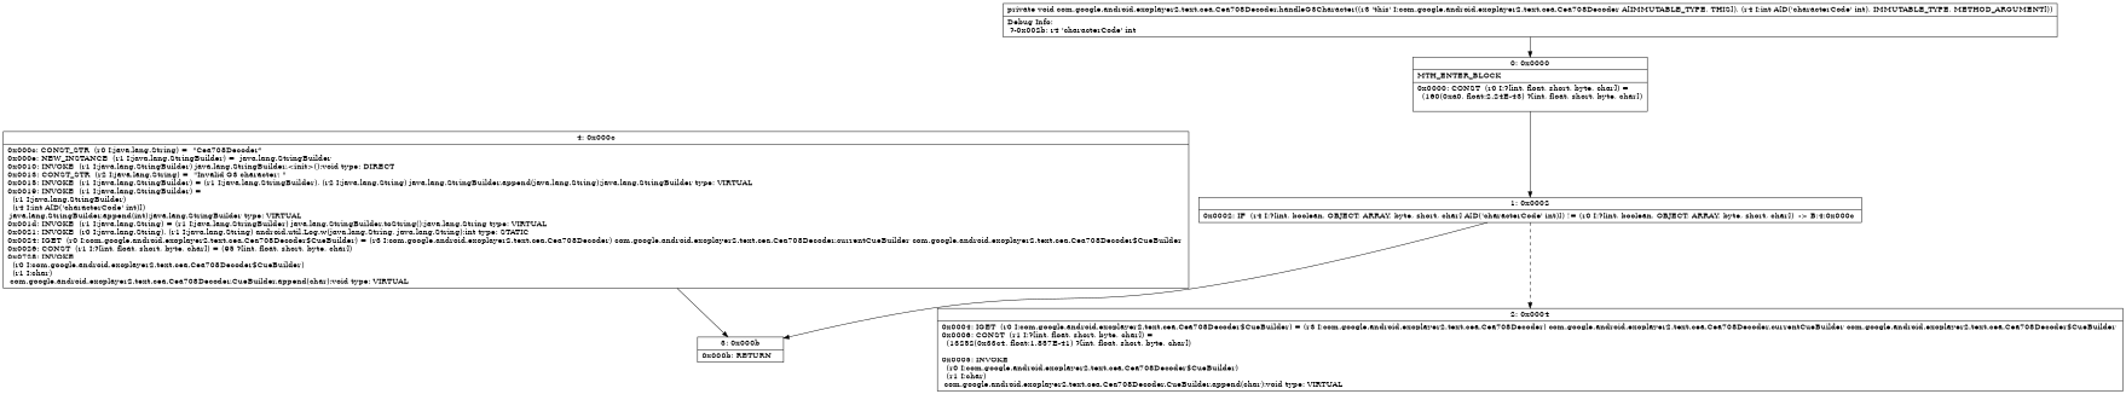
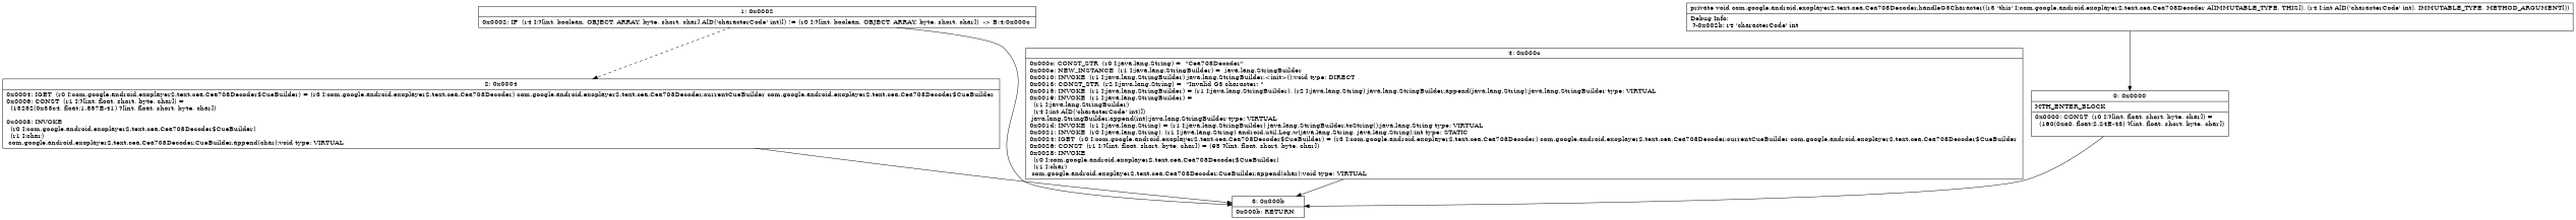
  digraph {
    node [shape=record]
    n1 [label="{0\:\ 0x0000|MTH_ENTER_BLOCK\l|0x0000: CONST  (r0 I:?[int, float, short, byte, char]) = \l  (160(0xa0, float:2.24E\-43) ?[int, float, short, byte, char])\l \l}"]
    n2 [label="{1\:\ 0x0002|0x0002: IF  (r4 I:?[int, boolean, OBJECT, ARRAY, byte, short, char] A[D('characterCode' int)]) != (r0 I:?[int, boolean, OBJECT, ARRAY, byte, short, char])  \-\> B:4:0x000c \l}"]
-   n3 [label="{2\:\ 0x0004|0x0004: IGET  (r0 I:com.google.android.exoplayer2.text.cea.Cea708Decoder$CueBuilder) = (r3 I:com.google.android.exoplayer2.text.cea.Cea708Decoder) com.google.android.exoplayer2.text.cea.Cea708Decoder.currentCueBuilder com.google.android.exoplayer2.text.cea.Cea708Decoder$CueBuilder \l0x0006: CONST  (r1 I:?[int, float, short, byte, char]) = \l  (13252(0x33c4, float:1.857E\-41) ?[int, float, short, byte, char])\l \l0x0005: INVOKE  \l  (r0 I:com.google.android.exoplayer2.text.cea.Cea708Decoder$CueBuilder)\l  (r1 I:char)\l com.google.android.exoplayer2.text.cea.Cea708Decoder.CueBuilder.append(char):void type: VIRTUAL \l}"]
+   n3 [label="{2\:\ 0x0004|0x0004: IGET  (r0 I:com.google.android.exoplayer2.text.cea.Cea708Decoder$CueBuilder) = (r3 I:com.google.android.exoplayer2.text.cea.Cea708Decoder) com.google.android.exoplayer2.text.cea.Cea708Decoder.currentCueBuilder com.google.android.exoplayer2.text.cea.Cea708Decoder$CueBuilder \l0x0006: CONST  (r1 I:?[int, float, short, byte, char]) = \l  (13252(0x33c4, float:1.857E\-41) ?[int, float, short, byte, char])\l \l0x0008: INVOKE  \l  (r0 I:com.google.android.exoplayer2.text.cea.Cea708Decoder$CueBuilder)\l  (r1 I:char)\l com.google.android.exoplayer2.text.cea.Cea708Decoder.CueBuilder.append(char):void type: VIRTUAL \l}"]
    n4 [label="{3\:\ 0x000b|0x000b: RETURN   \l}"]
-   n5 [label="{4\:\ 0x000c|0x000c: CONST_STR  (r0 I:java.lang.String) =  \"Cea708Decoder\" \l0x000e: NEW_INSTANCE  (r1 I:java.lang.StringBuilder) =  java.lang.StringBuilder \l0x0010: INVOKE  (r1 I:java.lang.StringBuilder) java.lang.StringBuilder.\<init\>():void type: DIRECT \l0x0013: CONST_STR  (r2 I:java.lang.String) =  \"Invalid G3 character: \" \l0x0015: INVOKE  (r1 I:java.lang.StringBuilder) = (r1 I:java.lang.StringBuilder), (r2 I:java.lang.String) java.lang.StringBuilder.append(java.lang.String):java.lang.StringBuilder type: VIRTUAL \l0x0019: INVOKE  (r1 I:java.lang.StringBuilder) = \l  (r1 I:java.lang.StringBuilder)\l  (r4 I:int A[D('characterCode' int)])\l java.lang.StringBuilder.append(int):java.lang.StringBuilder type: VIRTUAL \l0x001d: INVOKE  (r1 I:java.lang.String) = (r1 I:java.lang.StringBuilder) java.lang.StringBuilder.toString():java.lang.String type: VIRTUAL \l0x0021: INVOKE  (r0 I:java.lang.String), (r1 I:java.lang.String) android.util.Log.w(java.lang.String, java.lang.String):int type: STATIC \l0x0024: IGET  (r0 I:com.google.android.exoplayer2.text.cea.Cea708Decoder$CueBuilder) = (r3 I:com.google.android.exoplayer2.text.cea.Cea708Decoder) com.google.android.exoplayer2.text.cea.Cea708Decoder.currentCueBuilder com.google.android.exoplayer2.text.cea.Cea708Decoder$CueBuilder \l0x0026: CONST  (r1 I:?[int, float, short, byte, char]) = (95 ?[int, float, short, byte, char]) \l0x0728: INVOKE  \l  (r0 I:com.google.android.exoplayer2.text.cea.Cea708Decoder$CueBuilder)\l  (r1 I:char)\l com.google.android.exoplayer2.text.cea.Cea708Decoder.CueBuilder.append(char):void type: VIRTUAL \l}"]
+   n5 [label="{4\:\ 0x000c|0x000c: CONST_STR  (r0 I:java.lang.String) =  \"Cea708Decoder\" \l0x000e: NEW_INSTANCE  (r1 I:java.lang.StringBuilder) =  java.lang.StringBuilder \l0x0010: INVOKE  (r1 I:java.lang.StringBuilder) java.lang.StringBuilder.\<init\>():void type: DIRECT \l0x0013: CONST_STR  (r2 I:java.lang.String) =  \"Invalid G3 character: \" \l0x0015: INVOKE  (r1 I:java.lang.StringBuilder) = (r1 I:java.lang.StringBuilder), (r2 I:java.lang.String) java.lang.StringBuilder.append(java.lang.String):java.lang.StringBuilder type: VIRTUAL \l0x0019: INVOKE  (r1 I:java.lang.StringBuilder) = \l  (r1 I:java.lang.StringBuilder)\l  (r4 I:int A[D('characterCode' int)])\l java.lang.StringBuilder.append(int):java.lang.StringBuilder type: VIRTUAL \l0x001d: INVOKE  (r1 I:java.lang.String) = (r1 I:java.lang.StringBuilder) java.lang.StringBuilder.toString():java.lang.String type: VIRTUAL \l0x0021: INVOKE  (r0 I:java.lang.String), (r1 I:java.lang.String) android.util.Log.w(java.lang.String, java.lang.String):int type: STATIC \l0x0024: IGET  (r0 I:com.google.android.exoplayer2.text.cea.Cea708Decoder$CueBuilder) = (r3 I:com.google.android.exoplayer2.text.cea.Cea708Decoder) com.google.android.exoplayer2.text.cea.Cea708Decoder.currentCueBuilder com.google.android.exoplayer2.text.cea.Cea708Decoder$CueBuilder \l0x0026: CONST  (r1 I:?[int, float, short, byte, char]) = (95 ?[int, float, short, byte, char]) \l0x0028: INVOKE  \l  (r0 I:com.google.android.exoplayer2.text.cea.Cea708Decoder$CueBuilder)\l  (r1 I:char)\l com.google.android.exoplayer2.text.cea.Cea708Decoder.CueBuilder.append(char):void type: VIRTUAL \l}"]
    n6 [label="{private void com.google.android.exoplayer2.text.cea.Cea708Decoder.handleG3Character((r3 'this' I:com.google.android.exoplayer2.text.cea.Cea708Decoder A[IMMUTABLE_TYPE, THIS]), (r4 I:int A[D('characterCode' int), IMMUTABLE_TYPE, METHOD_ARGUMENT]))  | Debug Info:\l  ?\-0x002b: r4 'characterCode' int\l}"]
-   n1 -> n2
+   n1 -> n4
    n2 -> n3 [style=dashed]
    n2 -> n4
+   n3 -> n4
    n5 -> n4
    n6 -> n1
  }
